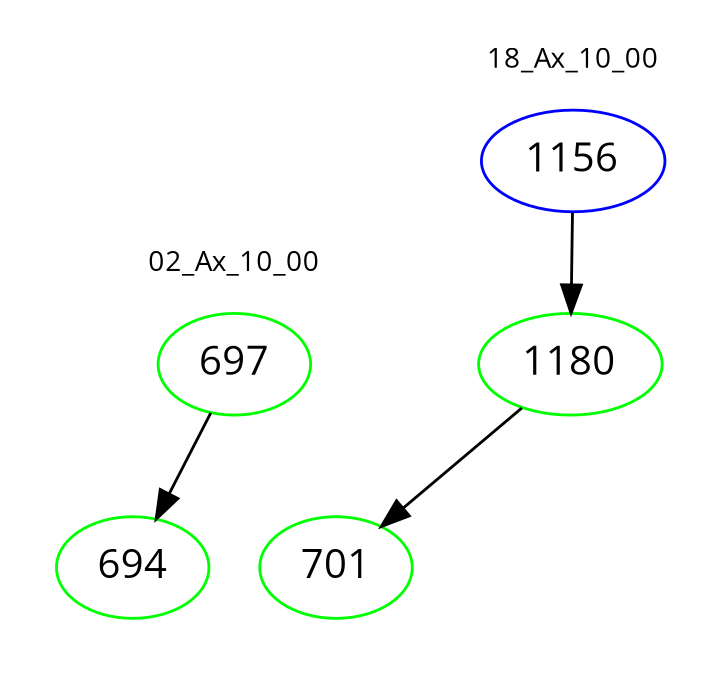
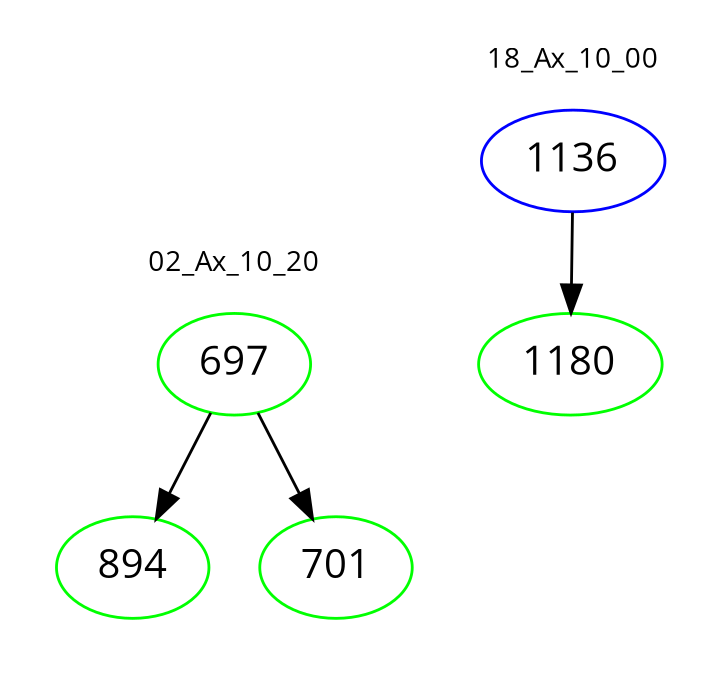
  digraph {
    fontname="Open Sans"
    node [color=green fontname="Open Sans"]
    edge [color=black fontname="Open Sans"]
    n1 [label=697]
-   n2 [label=694]
+   n2 [label=894]
    n3 [label=701]
-   n4 [color=blue label=1156]
+   n4 [color=blue label=1136]
    n5 [label=1180]
    subgraph cluster_1 {
      color=white
      fontsize=10
-     label="02_Ax_10_00"
+     label="02_Ax_10_20"
      n1
      n2
      n3
    }
    subgraph cluster_2 {
      color=white
      fontsize=10
      label="18_Ax_10_00"
      n4
      n5
    }
    n1 -> n2
-   n5 -> n3
+   n1 -> n3
    n4 -> n5
  }
